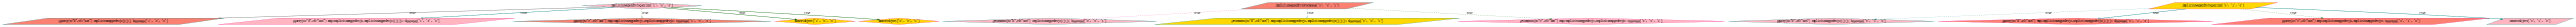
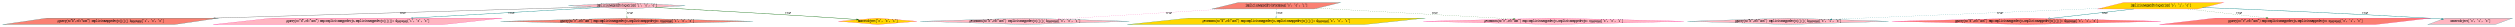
  digraph {
    fontname="Courier Prime"
    node [color=teal fillcolor=lightpink fontname="Courier Prime" shape=diamond style=filled]
    edge [arrowhead=odot color=teal fontname="Courier Prime" style=bold]
    n1 [fillcolor=salmon label="@Query(n=\"b\",cf=\"uon\") ImplicitSwappedPojo(((((( b@@@2@@@['1', '0', '0']" shape=parallelogram]
    n2 [label="@FormData(n=\"b\",cf=\"uon\") ImplicitSwappedPojo(((((( b@@@2@@@['0', '0', '1']"]
    n3 [color=deeppink label="@Query(n=\"d\",cf=\"uon\") Map<ImplicitSwappedPojo,ImplicitSwappedPojo((((((> d@@@2@@@['1', '0', '0']" shape=parallelogram]
    n4 [fillcolor=salmon label="@Query(n=\"c\",cf=\"uon\") Map<ImplicitSwappedPojo,ImplicitSwappedPojo> c@@@2@@@['1', '0', '0']"]
-   n5 [color=deeppink fillcolor=gold label="assertObject['1', '0', '0']"]
    n6 [label="@Query(n=\"b\",cf=\"uon\") ImplicitSwappedPojo(((((( b@@@2@@@['0', '1', '0']"]
    n7 [color=deeppink fillcolor=salmon label="@Query(n=\"d\",cf=\"uon\") Map<ImplicitSwappedPojo,ImplicitSwappedPojo((((((> d@@@2@@@['0', '1', '0']"]
    n8 [color=deeppink fillcolor=salmon label="@Query(n=\"c\",cf=\"uon\") Map<ImplicitSwappedPojo,ImplicitSwappedPojo> c@@@2@@@['0', '1', '0']" shape=parallelogram]
    n9 [label="implicitSwappedPojoQueries['1', '0', '0']"]
    n10 [color=deeppink fillcolor=gold label="assertObject['0', '0', '1']"]
    n11 [label="assertObject['0', '1', '0']" shape=parallelogram]
    n12 [color=deeppink fillcolor=gold label="implicitSwappedPojoQueries['0', '1', '0']" shape=parallelogram]
    n13 [fillcolor=gold label="@FormData(n=\"d\",cf=\"uon\") Map<ImplicitSwappedPojo,ImplicitSwappedPojo((((((> d@@@2@@@['0', '0', '1']" shape=parallelogram]
    n14 [fillcolor=salmon label="implicitSwappedPojoFormData['0', '0', '1']" shape=parallelogram]
    n15 [color=deeppink label="@FormData(n=\"c\",cf=\"uon\") Map<ImplicitSwappedPojo,ImplicitSwappedPojo> c@@@2@@@['0', '0', '1']"]
    n9 -> n1 [color=gray40 label=true]
    n9 -> n3 [label=true]
    n9 -> n4 [color=darkgreen label=true style=dashed]
-   n9 -> n5 [arrowhead=normal color=darkgreen label=true]
    n9 -> n10 [arrowhead=normal color=darkgreen label=true]
    n12 -> n6 [arrowhead=normal label=true style=dashed]
    n12 -> n7 [label=true]
    n12 -> n8 [arrowhead=normal color=darkgreen label=true style=dashed]
    n12 -> n11 [arrowhead=normal label=true]
    n14 -> n2 [color=deeppink label=true style=dashed]
    n14 -> n13 [label=true style=dashed]
    n14 -> n15 [arrowhead=normal color=darkgreen label=true style=dashed]
  }
